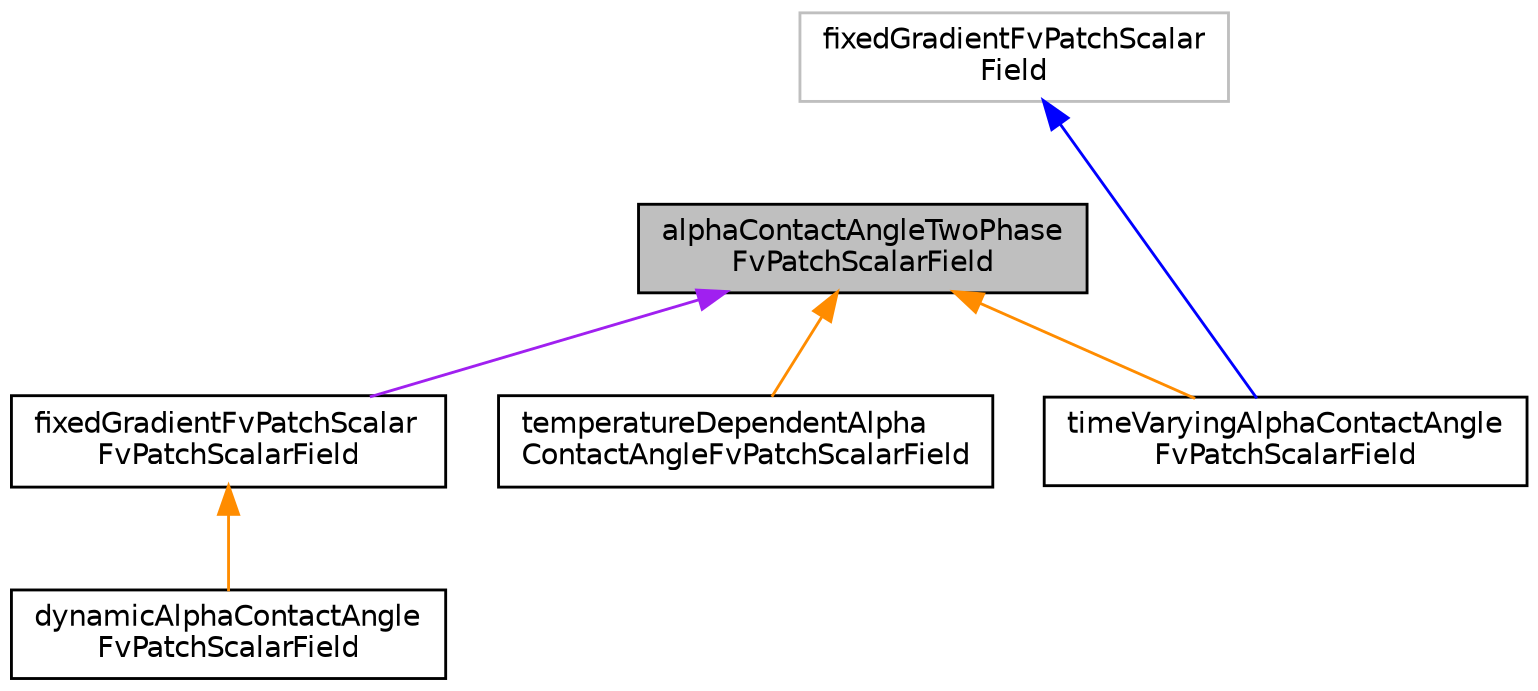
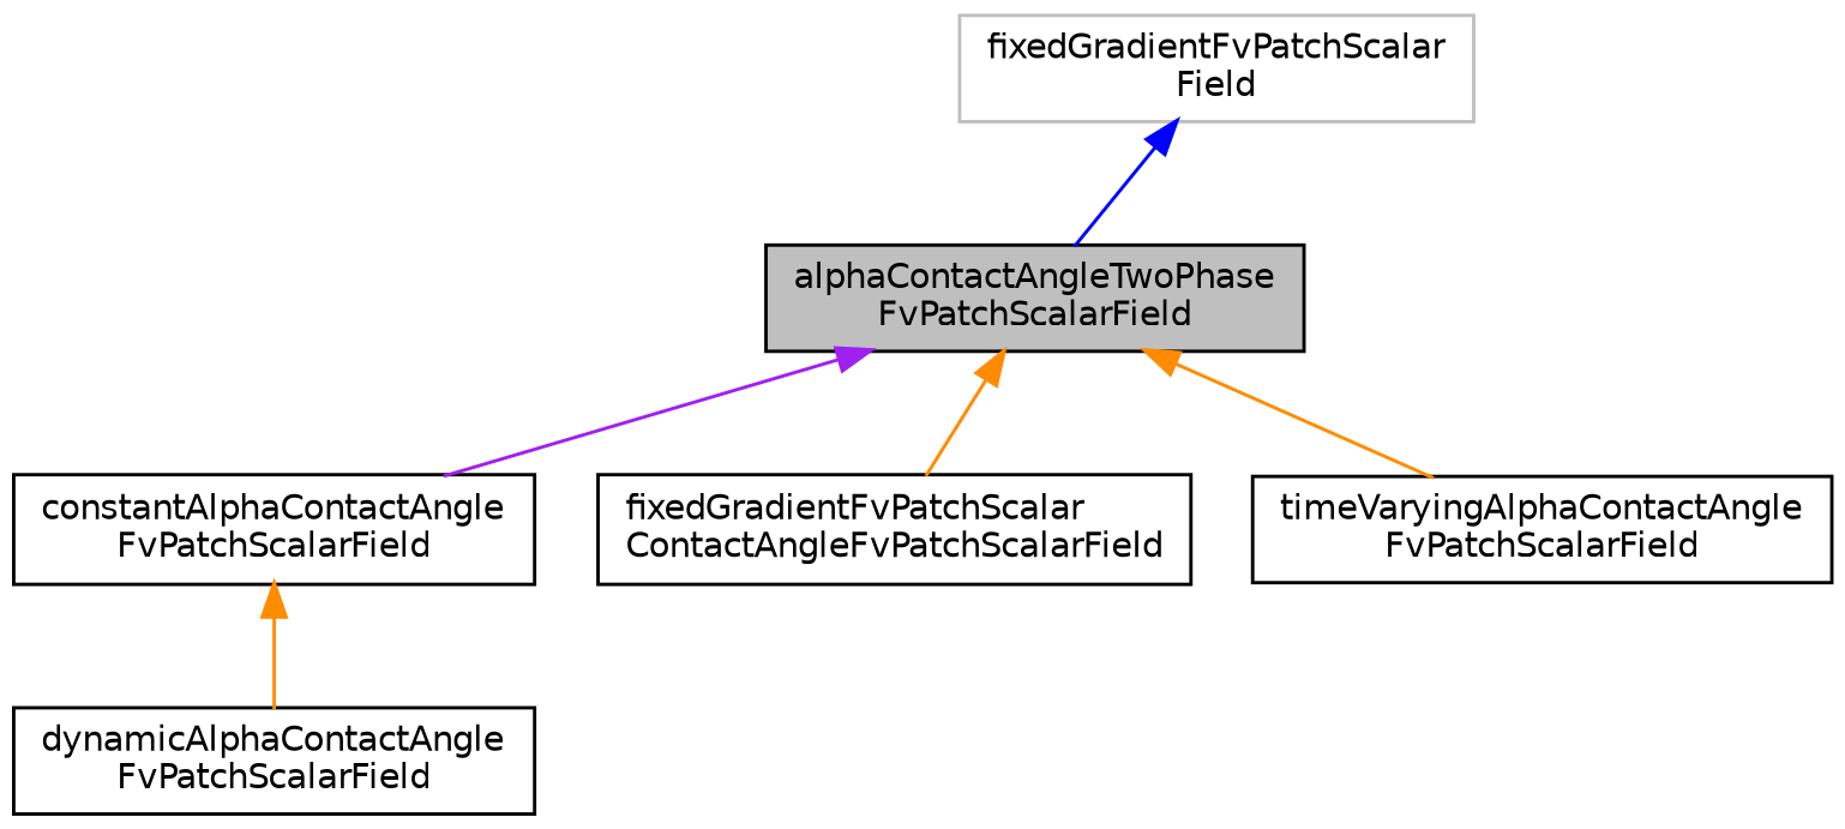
  digraph {
    rankdir=TB
    node [color=black fontname=Helvetica fontsize=10 shape=record]
    edge [color=darkorange dir=back fontname=Helvetica fontsize=10 labelfontname=Helvetica labelfontsize=10 style=solid]
    n1 [fillcolor=grey75 fontcolor=black height=0.2 label="alphaContactAngleTwoPhase\lFvPatchScalarField" style=filled width=0.4]
-   n2 [height=0.2 label="fixedGradientFvPatchScalar\lFvPatchScalarField" width=0.4]
-   n3 [height=0.2 label="temperatureDependentAlpha\lContactAngleFvPatchScalarField" width=0.4]
+   n2 [height=0.2 label="constantAlphaContactAngle\lFvPatchScalarField" width=0.4]
+   n3 [height=0.2 label="fixedGradientFvPatchScalar\lContactAngleFvPatchScalarField" width=0.4]
    n4 [height=0.2 label="timeVaryingAlphaContactAngle\lFvPatchScalarField" width=0.4]
    n5 [height=0.2 label="dynamicAlphaContactAngle\lFvPatchScalarField" width=0.4]
    n6 [color=grey75 height=0.2 label="fixedGradientFvPatchScalar\lField" width=0.4]
    n1 -> n2 [color=purple]
    n1 -> n3
    n1 -> n4
    n2 -> n5
-   n6 -> n4 [color=blue]
+   n6 -> n1 [color=blue]
  }
